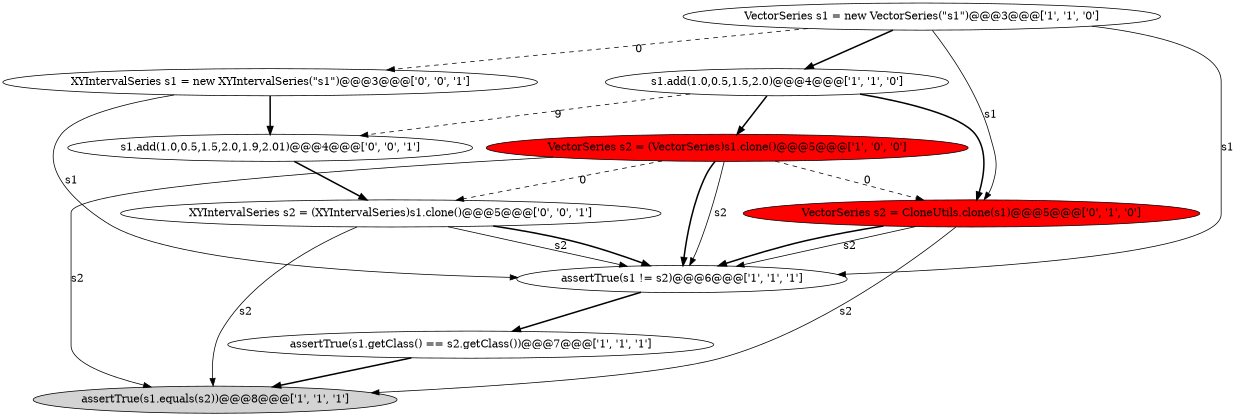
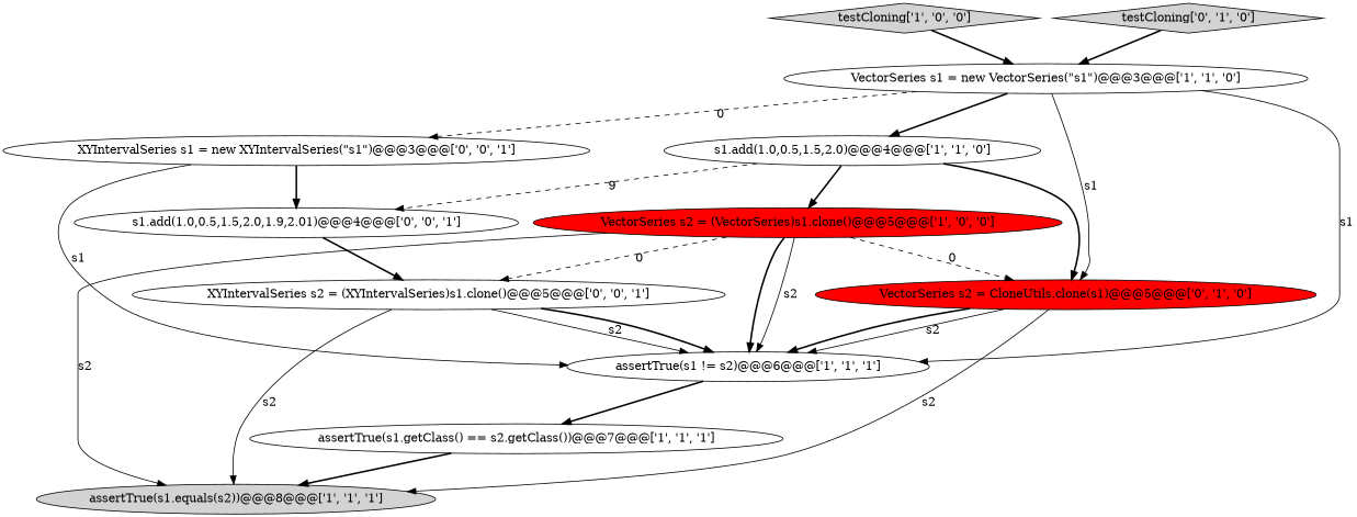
  digraph {
    node [fillcolor=white shape=ellipse style=filled]
    edge [style=bold]
    n1 [label="VectorSeries s1 = new VectorSeries(\"s1\")@@@3@@@['1', '1', '0']"]
    n2 [label="assertTrue(s1 != s2)@@@6@@@['1', '1', '1']"]
    n3 [label="XYIntervalSeries s1 = new XYIntervalSeries(\"s1\")@@@3@@@['0', '0', '1']"]
    n4 [label="s1.add(1.0,0.5,1.5,2.0)@@@4@@@['1', '1', '0']"]
    n5 [fillcolor=red label="VectorSeries s2 = CloneUtils.clone(s1)@@@5@@@['0', '1', '0']"]
    n6 [label="assertTrue(s1.getClass() == s2.getClass())@@@7@@@['1', '1', '1']"]
    n7 [label="s1.add(1.0,0.5,1.5,2.0,1.9,2.01)@@@4@@@['0', '0', '1']"]
    n8 [fillcolor=red label="VectorSeries s2 = (VectorSeries)s1.clone()@@@5@@@['1', '0', '0']"]
    n9 [fillcolor=lightgray label="assertTrue(s1.equals(s2))@@@8@@@['1', '1', '1']"]
+   n10 [fillcolor=lightgray label="testCloning['1', '0', '0']" shape=diamond]
    n11 [label="XYIntervalSeries s2 = (XYIntervalSeries)s1.clone()@@@5@@@['0', '0', '1']"]
+   n12 [fillcolor=lightgray label="testCloning['0', '1', '0']" shape=diamond]
    n1 -> n2 [label=s1 style=solid]
    n1 -> n3 [label=0 style=dashed]
    n1 -> n4
    n1 -> n5 [label=s1 style=solid]
    n2 -> n6
    n3 -> n2 [label=s1 style=solid]
    n3 -> n7
    n4 -> n5
    n4 -> n7 [label=9 style=dashed]
    n4 -> n8
    n5 -> n2 [label=s2 style=solid]
    n5 -> n2
    n5 -> n9 [label=s2 style=solid]
    n6 -> n9
    n7 -> n11
    n8 -> n2
    n8 -> n2 [label=s2 style=solid]
    n8 -> n5 [label=0 style=dashed]
    n8 -> n9 [label=s2 style=solid]
    n8 -> n11 [label=0 style=dashed]
+   n10 -> n1
    n11 -> n2 [label=s2 style=solid]
    n11 -> n2
    n11 -> n9 [label=s2 style=solid]
+   n12 -> n1
  }
